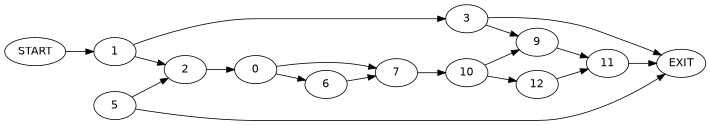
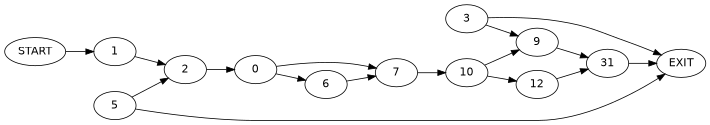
  digraph {
    fontname="DejaVu Sans"
    rankdir=LR
    node [fontname="DejaVu Sans"]
    edge [fontname="DejaVu Sans"]
    n1 [label=START]
    1
    2
    3
    n5 [label=EXIT]
    n6 [label=0]
    9
    6
    7
    5
    10
-   11
+   11 [label=31]
    12
    n1 -> 1
    1 -> 2
-   1 -> 3
    2 -> n6
    3 -> n5
    3 -> 9
    n6 -> 6
    n6 -> 7
    9 -> 11
    6 -> 7
    7 -> 10
    5 -> 2
    5 -> n5
    10 -> 9
    10 -> 12
    11 -> n5
    12 -> 11
  }
